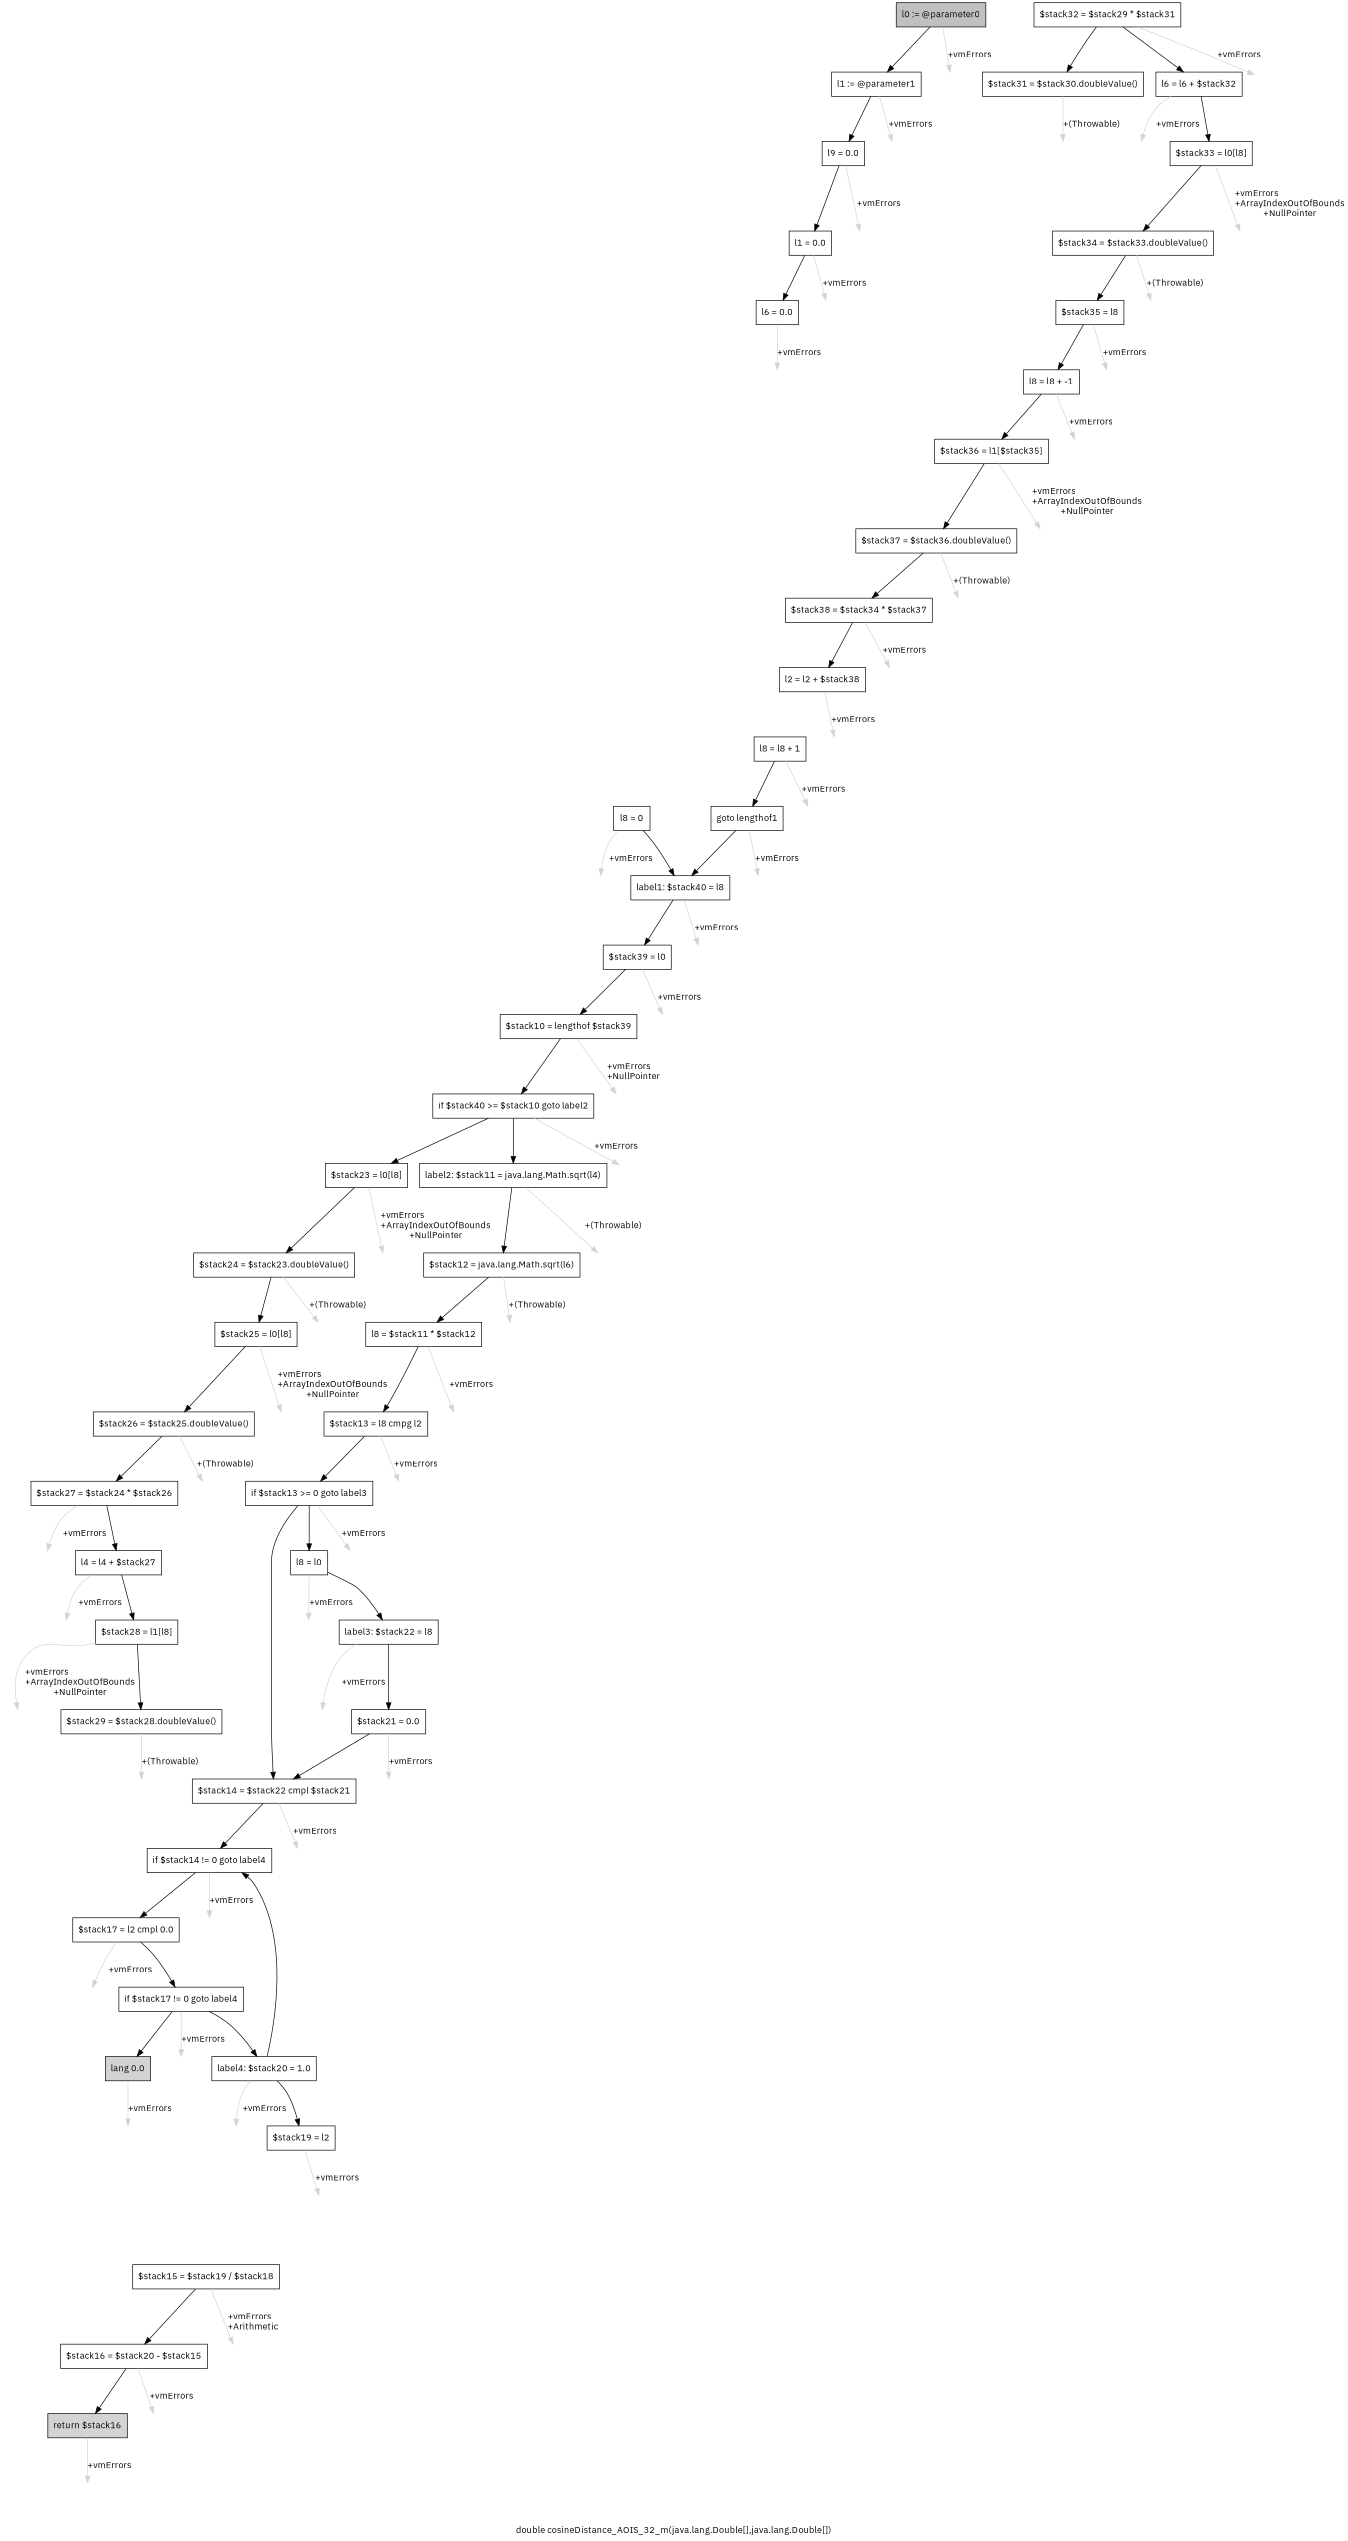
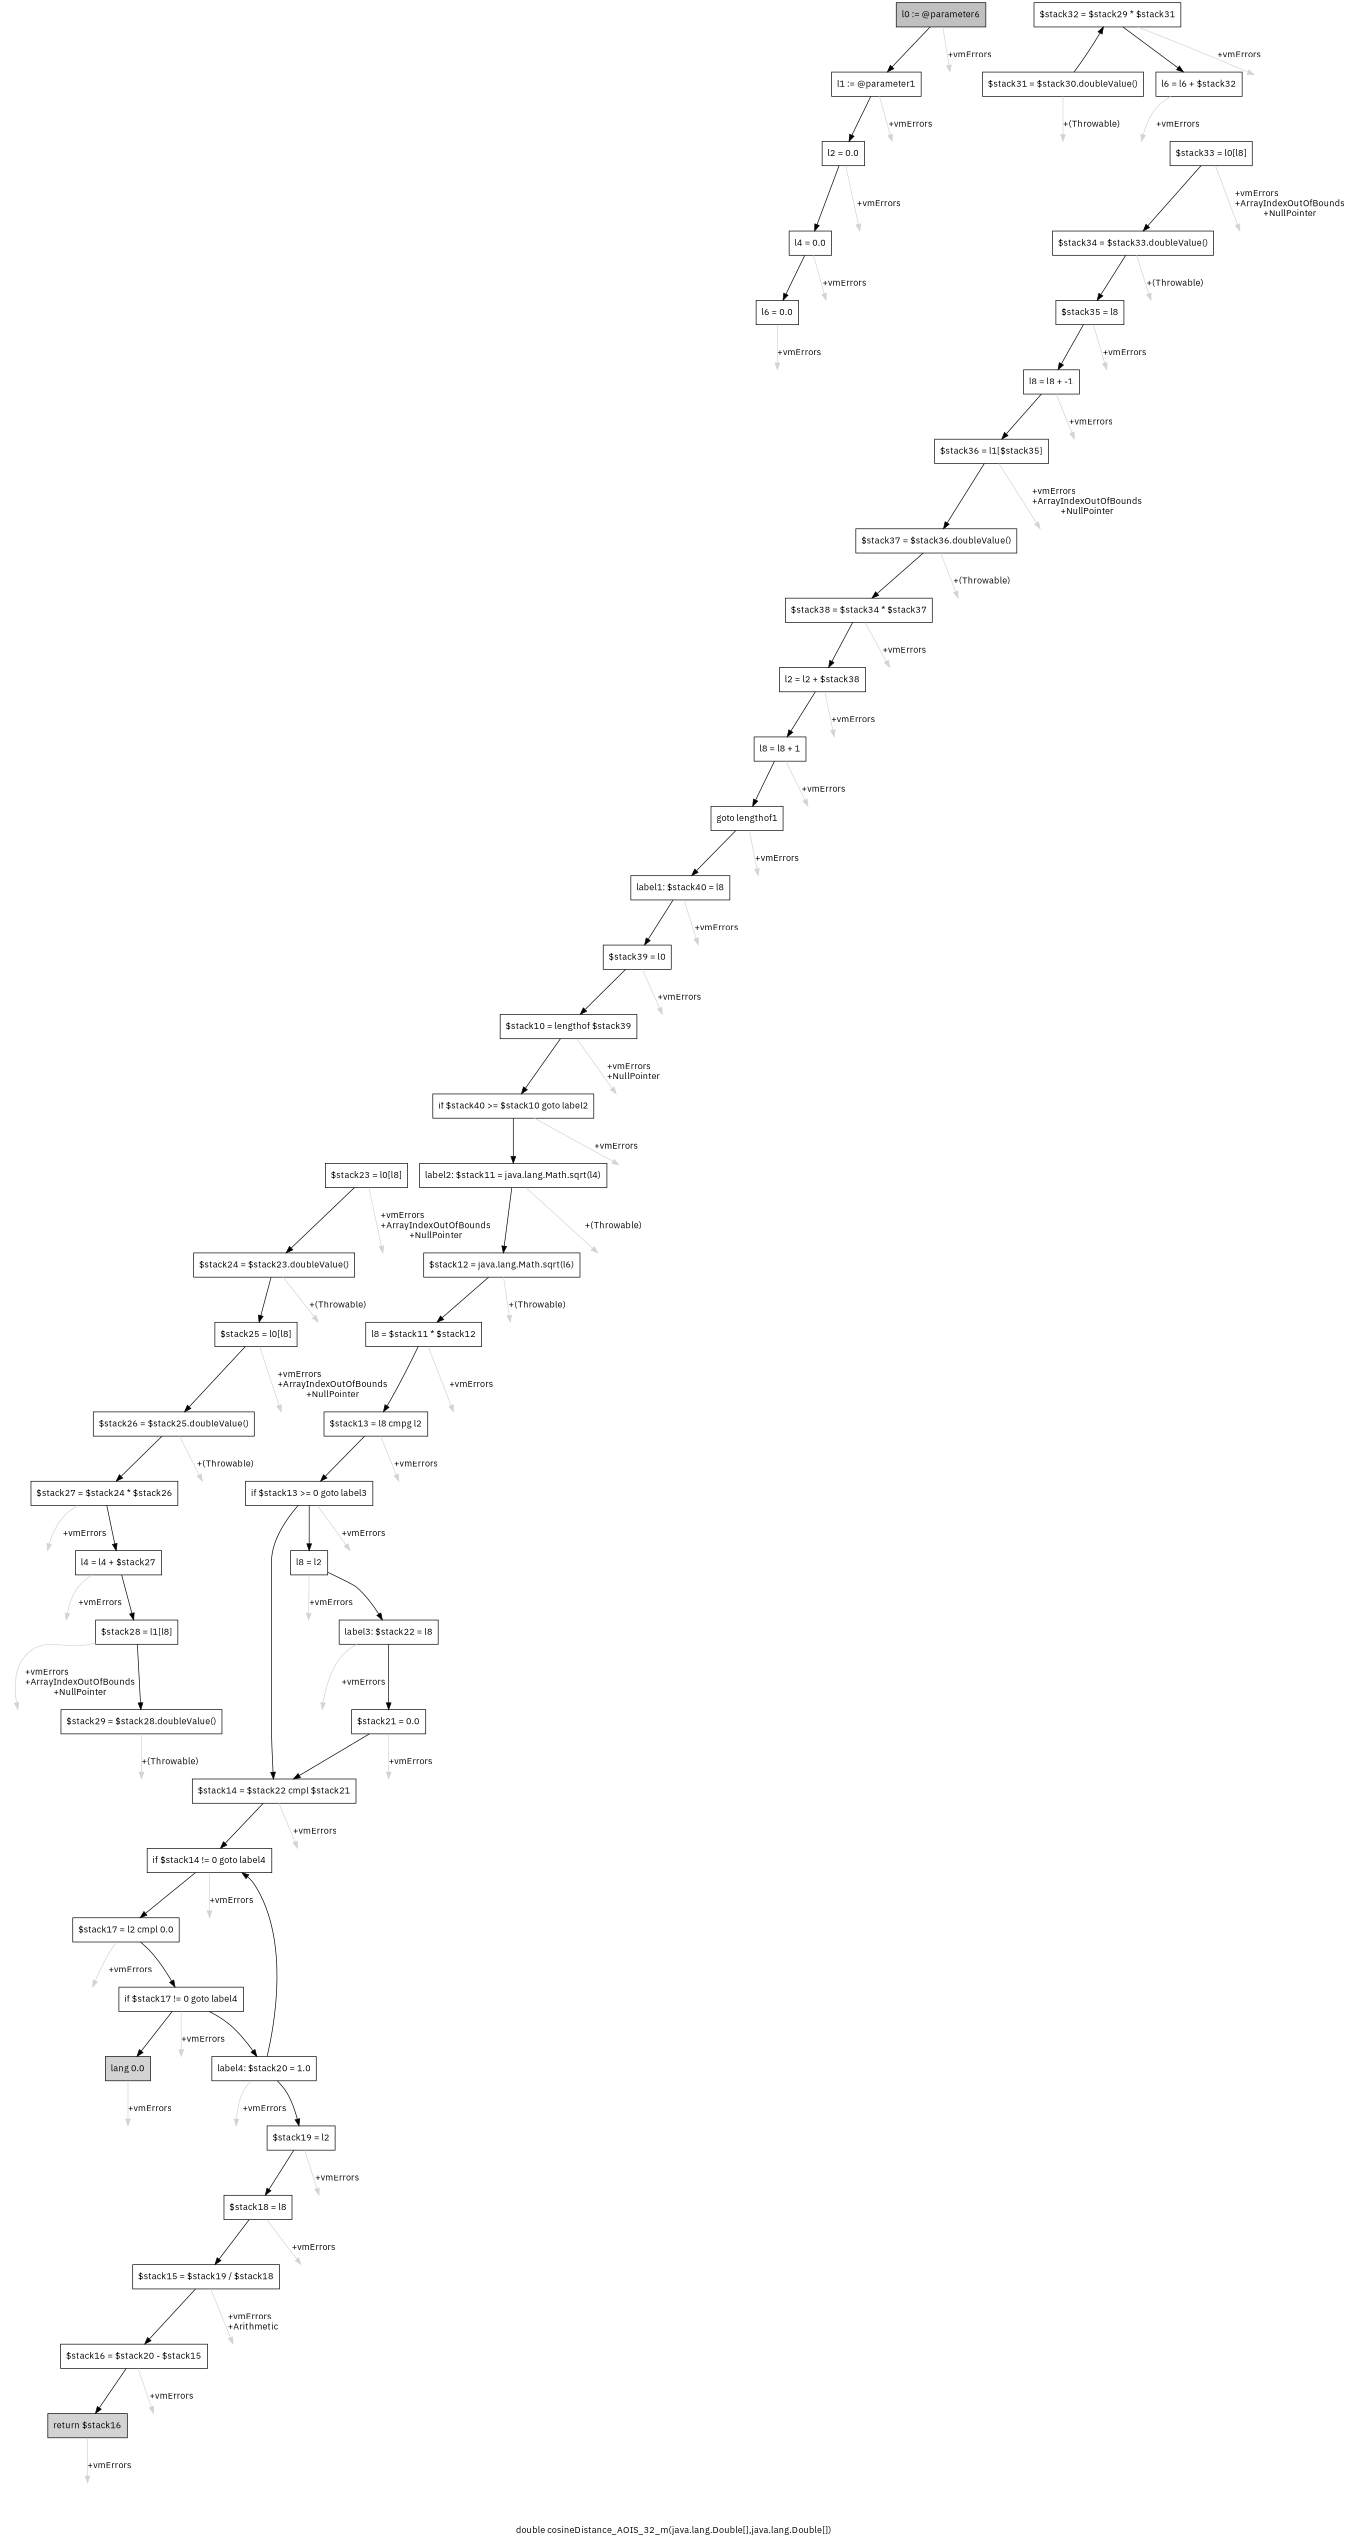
  digraph {
    fontname="IBM Plex Sans"
    label="double cosineDistance_AOIS_32_m(java.lang.Double[],java.lang.Double[])"
    node [fontname="IBM Plex Sans" shape=box style=invis]
    edge [color=black fontname="IBM Plex Sans"]
-   n1 [fillcolor=gray label="l0 := @parameter0" style=filled]
+   n1 [fillcolor=gray label="l0 := @parameter6" style=filled]
    n2 [label="l1 := @parameter1" style=""]
    n3 [label=Esc]
-   n4 [label="l9 = 0.0" style=""]
+   n4 [label="l2 = 0.0" style=""]
    n5 [label=Esc]
-   n6 [label="l1 = 0.0" style=""]
+   n6 [label="l4 = 0.0" style=""]
    n7 [label=Esc]
    n8 [label="l6 = 0.0" style=""]
    n9 [label=Esc]
    n10 [label=Esc]
-   n11 [label="l8 = 0" style=""]
    n12 [label="label1: $stack40 = l8" style=""]
    n13 [label=Esc]
    n14 [label="$stack39 = l0" style=""]
    n15 [label=Esc]
    n16 [label="$stack10 = lengthof $stack39" style=""]
    n17 [label=Esc]
    n18 [label="if $stack40 >= $stack10 goto label2" style=""]
    n19 [label=Esc]
    n20 [label="$stack23 = l0[l8]" style=""]
    n21 [label="label2: $stack11 = java.lang.Math.sqrt(l4)" style=""]
    n22 [label=Esc]
    n23 [label="$stack24 = $stack23.doubleValue()" style=""]
    n24 [label=Esc]
    n25 [label="$stack12 = java.lang.Math.sqrt(l6)" style=""]
    n26 [label=Esc]
    n27 [label="$stack25 = l0[l8]" style=""]
    n28 [label=Esc]
    n29 [label="l8 = $stack11 * $stack12" style=""]
    n30 [label=Esc]
    n31 [label="$stack26 = $stack25.doubleValue()" style=""]
    n32 [label=Esc]
    n33 [label="$stack27 = $stack24 * $stack26" style=""]
    n34 [label=Esc]
    n35 [label="l4 = l4 + $stack27" style=""]
    n36 [label=Esc]
    n37 [label="$stack28 = l1[l8]" style=""]
    n38 [label=Esc]
    n39 [label="$stack29 = $stack28.doubleValue()" style=""]
    n40 [label=Esc]
    n41 [label=Esc]
    n42 [label="$stack31 = $stack30.doubleValue()" style=""]
    n43 [label="$stack32 = $stack29 * $stack31" style=""]
    n44 [label=Esc]
    n45 [label=Esc]
    n46 [label="l6 = l6 + $stack32" style=""]
    n47 [label=Esc]
    n48 [label="$stack33 = l0[l8]" style=""]
    n49 [label=Esc]
    n50 [label="$stack34 = $stack33.doubleValue()" style=""]
    n51 [label=Esc]
    n52 [label="$stack35 = l8" style=""]
    n53 [label=Esc]
    n54 [label="l8 = l8 + -1" style=""]
    n55 [label=Esc]
    n56 [label="$stack36 = l1[$stack35]" style=""]
    n57 [label=Esc]
    n58 [label="$stack37 = $stack36.doubleValue()" style=""]
    n59 [label=Esc]
    n60 [label="$stack38 = $stack34 * $stack37" style=""]
    n61 [label=Esc]
    n62 [label="l2 = l2 + $stack38" style=""]
    n63 [label=Esc]
    n64 [label="l8 = l8 + 1" style=""]
    n65 [label=Esc]
    n66 [label="goto lengthof1" style=""]
    n67 [label=Esc]
    n68 [label=Esc]
    n69 [label="$stack13 = l8 cmpg l2" style=""]
    n70 [label=Esc]
    n71 [label="if $stack13 >= 0 goto label3" style=""]
    n72 [label=Esc]
-   n73 [label="l8 = l0" style=""]
+   n73 [label="l8 = l2" style=""]
    n74 [label=Esc]
    n75 [label="$stack14 = $stack22 cmpl $stack21" style=""]
    n76 [label="label3: $stack22 = l8" style=""]
    n77 [label=Esc]
    n78 [label="$stack21 = 0.0" style=""]
    n79 [label=Esc]
    n80 [label=Esc]
    n81 [label="if $stack14 != 0 goto label4" style=""]
    n82 [label=Esc]
    n83 [label="$stack17 = l2 cmpl 0.0" style=""]
    n84 [label=Esc]
    n85 [label="if $stack17 != 0 goto label4" style=""]
    n86 [label=Esc]
    n87 [label="label4: $stack20 = 1.0" style=""]
    n88 [label="$stack19 = l2" style=""]
    n89 [label=Esc]
    n90 [fillcolor=lightgray label="lang 0.0" style=filled]
    n91 [label=Esc]
+   n92 [label="$stack18 = l8" style=""]
    n93 [label=Esc]
    n94 [label=Esc]
    n95 [label="$stack15 = $stack19 / $stack18" style=""]
    n96 [label=Esc]
    n97 [label="$stack16 = $stack20 - $stack15" style=""]
    n98 [label=Esc]
    n99 [fillcolor=lightgray label="return $stack16" style=filled]
    n100 [label=Esc]
    n101 [label=Esc]
    n1 -> n2
    n1 -> n3 [color=lightgray label="\l+vmErrors"]
    n2 -> n4
    n2 -> n5 [color=lightgray label="\l+vmErrors"]
    n4 -> n6
    n4 -> n7 [color=lightgray label="\l+vmErrors"]
    n6 -> n8
    n6 -> n9 [color=lightgray label="\l+vmErrors"]
    n8 -> n10 [color=lightgray label="\l+vmErrors"]
-   n11 -> n12
-   n11 -> n13 [color=lightgray label="\l+vmErrors"]
    n12 -> n14
    n12 -> n15 [color=lightgray label="\l+vmErrors"]
    n14 -> n16
    n14 -> n17 [color=lightgray label="\l+vmErrors"]
    n16 -> n18
    n16 -> n19 [color=lightgray label="\l+vmErrors\l+NullPointer"]
-   n18 -> n20
    n18 -> n21
    n18 -> n22 [color=lightgray label="\l+vmErrors"]
    n20 -> n23
    n20 -> n24 [color=lightgray label="\l+vmErrors\l+ArrayIndexOutOfBounds\l+NullPointer"]
    n21 -> n25
    n21 -> n26 [color=lightgray label="\l+(Throwable)"]
    n23 -> n27
    n23 -> n28 [color=lightgray label="\l+(Throwable)"]
    n25 -> n29
    n25 -> n30 [color=lightgray label="\l+(Throwable)"]
    n27 -> n31
    n27 -> n32 [color=lightgray label="\l+vmErrors\l+ArrayIndexOutOfBounds\l+NullPointer"]
    n29 -> n69
    n29 -> n70 [color=lightgray label="\l+vmErrors"]
    n31 -> n33
    n31 -> n34 [color=lightgray label="\l+(Throwable)"]
    n33 -> n35
    n33 -> n36 [color=lightgray label="\l+vmErrors"]
    n35 -> n37
    n35 -> n38 [color=lightgray label="\l+vmErrors"]
    n37 -> n39
    n37 -> n40 [color=lightgray label="\l+vmErrors\l+ArrayIndexOutOfBounds\l+NullPointer"]
    n39 -> n41 [color=lightgray label="\l+(Throwable)"]
-   n43 -> n42
+   n42 -> n43
    n42 -> n44 [color=lightgray label="\l+(Throwable)"]
    n43 -> n46
    n43 -> n47 [color=lightgray label="\l+vmErrors"]
-   n46 -> n48
    n46 -> n49 [color=lightgray label="\l+vmErrors"]
    n48 -> n50
    n48 -> n51 [color=lightgray label="\l+vmErrors\l+ArrayIndexOutOfBounds\l+NullPointer"]
    n50 -> n52
    n50 -> n53 [color=lightgray label="\l+(Throwable)"]
    n52 -> n54
    n52 -> n55 [color=lightgray label="\l+vmErrors"]
    n54 -> n56
    n54 -> n57 [color=lightgray label="\l+vmErrors"]
    n56 -> n58
    n56 -> n59 [color=lightgray label="\l+vmErrors\l+ArrayIndexOutOfBounds\l+NullPointer"]
    n58 -> n60
    n58 -> n61 [color=lightgray label="\l+(Throwable)"]
    n60 -> n62
    n60 -> n63 [color=lightgray label="\l+vmErrors"]
+   n62 -> n64
    n62 -> n65 [color=lightgray label="\l+vmErrors"]
    n64 -> n66
    n64 -> n67 [color=lightgray label="\l+vmErrors"]
    n66 -> n12
    n66 -> n68 [color=lightgray label="\l+vmErrors"]
    n69 -> n71
    n69 -> n72 [color=lightgray label="\l+vmErrors"]
    n71 -> n73
    n71 -> n74 [color=lightgray label="\l+vmErrors"]
    n71 -> n75
    n73 -> n76
    n73 -> n77 [color=lightgray label="\l+vmErrors"]
    n75 -> n81
    n75 -> n82 [color=lightgray label="\l+vmErrors"]
    n76 -> n78
    n76 -> n79 [color=lightgray label="\l+vmErrors"]
    n78 -> n75
    n78 -> n80 [color=lightgray label="\l+vmErrors"]
    n81 -> n83
    n81 -> n84 [color=lightgray label="\l+vmErrors"]
    n83 -> n85
    n83 -> n86 [color=lightgray label="\l+vmErrors"]
    n85 -> n87
    n85 -> n90
    n85 -> n91 [color=lightgray label="\l+vmErrors"]
    n87 -> n81
    n87 -> n88
    n87 -> n89 [color=lightgray label="\l+vmErrors"]
+   n88 -> n92
    n88 -> n93 [color=lightgray label="\l+vmErrors"]
    n90 -> n94 [color=lightgray label="\l+vmErrors"]
+   n92 -> n95
+   n92 -> n96 [color=lightgray label="\l+vmErrors"]
    n95 -> n97
    n95 -> n98 [color=lightgray label="\l+vmErrors\l+Arithmetic"]
    n97 -> n99
    n97 -> n100 [color=lightgray label="\l+vmErrors"]
    n99 -> n101 [color=lightgray label="\l+vmErrors"]
  }
